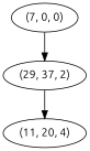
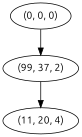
  digraph {
    fontname=Ubuntu
    node [fontname=Ubuntu]
    edge [fontname=Ubuntu]
-   "(0, 0, 0)" [label="(7, 0, 0)"]
-   "(29, 37, 2)"
+   "(0, 0, 0)"
+   "(29, 37, 2)" [label="(99, 37, 2)"]
    "(11, 20, 4)"
    "(0, 0, 0)" -> "(29, 37, 2)"
    "(29, 37, 2)" -> "(11, 20, 4)"
  }
